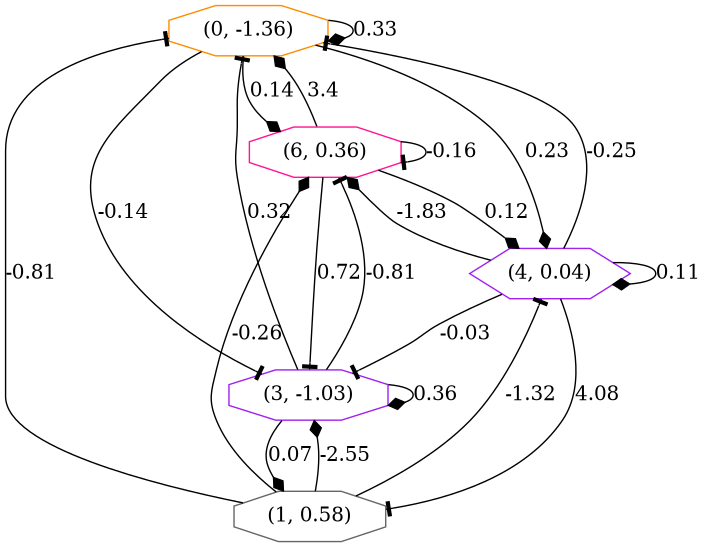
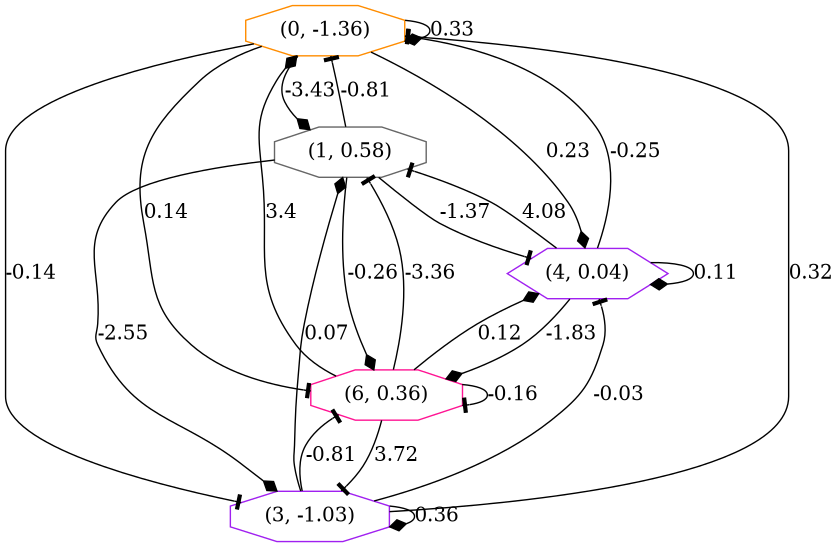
  digraph {
    node [color=purple shape=octagon]
    edge [arrowhead=diamond]
    n1 [color=darkorange label="(0, -1.36)"]
    n2 [color=gray40 label="(1, 0.58)"]
    n3 [color=deeppink label="(6, 0.36)"]
    n4 [label="(3, -1.03)"]
    n5 [label="(4, 0.04)" shape=hexagon]
    n1 -> n1 [label=0.33]
-   n1 -> n3 [label=0.14]
+   n1 -> n2 [label=-3.43]
+   n1 -> n3 [arrowhead=tee label=0.14]
    n1 -> n4 [arrowhead=tee label=-0.14]
    n1 -> n5 [label=0.23]
    n2 -> n1 [arrowhead=tee label=-0.81]
    n2 -> n3 [label=-0.26]
    n2 -> n4 [label=-2.55]
-   n2 -> n5 [arrowhead=tee label=-1.32]
+   n2 -> n5 [arrowhead=tee label=-1.37]
    n3 -> n1 [label=3.4]
+   n3 -> n2 [arrowhead=tee label=-3.36]
    n3 -> n3 [arrowhead=tee label=-0.16]
-   n3 -> n4 [arrowhead=tee label=0.72]
+   n3 -> n4 [arrowhead=tee label=3.72]
    n3 -> n5 [label=0.12]
    n4 -> n1 [arrowhead=tee label=0.32]
    n4 -> n2 [label=0.07]
    n4 -> n3 [arrowhead=tee label=-0.81]
    n4 -> n4 [label=0.36]
-   n5 -> n4 [arrowhead=tee label=-0.03]
+   n4 -> n5 [arrowhead=tee label=-0.03]
    n5 -> n1 [arrowhead=tee label=-0.25]
    n5 -> n2 [arrowhead=tee label=4.08]
    n5 -> n3 [label=-1.83]
    n5 -> n5 [label=0.11]
  }
